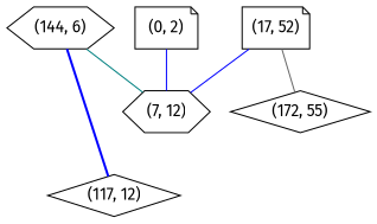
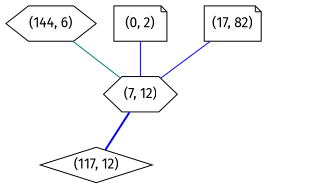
  graph {
    fontname="Fira Sans"
    node [fontname="Fira Sans" shape=hexagon]
    edge [color=blue fontname="Fira Sans" style=solid weight=1]
    "(7, 12)"
-   "(17, 82)" [shape=note label="(17, 52)"]
-   "(172, 55)" [shape=diamond]
+   "(17, 82)" [shape=note]
    "(144, 6)"
    "(117, 12)" [shape=diamond]
    n6 [label="(0, 2)" shape=note]
    "(17, 82)" -- "(7, 12)"
-   "(17, 82)" -- "(172, 55)" [color=gray40]
    "(144, 6)" -- "(7, 12)" [color=teal]
-   "(144, 6)" -- "(117, 12)" [style=bold]
+   "(7, 12)" -- "(117, 12)" [style=bold]
    n6 -- "(7, 12)" [weight=4]
  }
